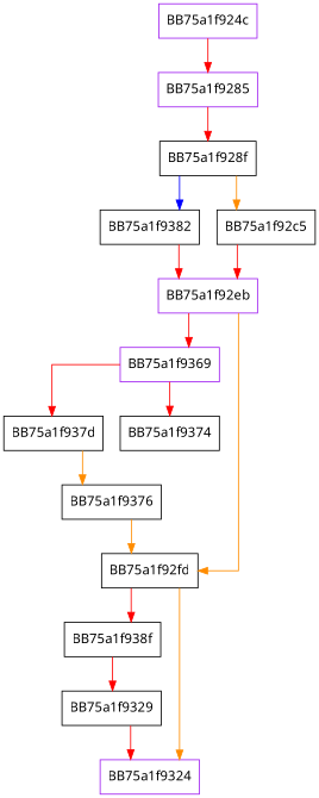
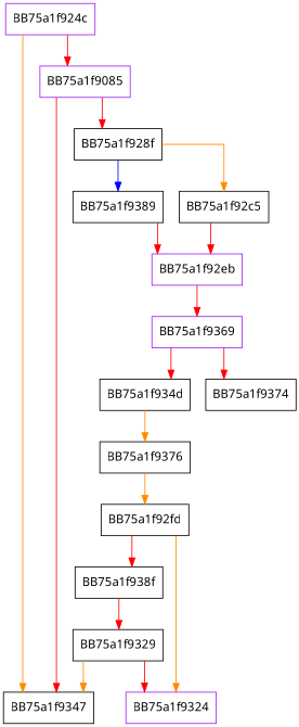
  digraph {
    fontname="Noto Sans"
    splines=ortho
    node [color=black fontname="Noto Sans" shape=box]
    edge [color=red fontname="Noto Sans"]
    BB75a1f924c [color=purple]
-   BB75a1f9285 [color=purple]
+   BB75a1f9347
+   BB75a1f9285 [color=purple label=BB75a1f9085]
    BB75a1f928f
-   BB75a1f9382
+   BB75a1f9382 [label=BB75a1f9389]
    BB75a1f92c5
    BB75a1f92eb [color=purple]
    BB75a1f9369 [color=purple]
    BB75a1f92fd
-   BB75a1f937d
+   BB75a1f937d [label=BB75a1f934d]
    BB75a1f9374
    BB75a1f938f
    BB75a1f9324 [color=purple]
    BB75a1f9376
    BB75a1f9329
+   BB75a1f924c -> BB75a1f9347 [color=darkorange]
    BB75a1f924c -> BB75a1f9285
+   BB75a1f9285 -> BB75a1f9347
    BB75a1f9285 -> BB75a1f928f
    BB75a1f928f -> BB75a1f9382 [color=blue]
    BB75a1f928f -> BB75a1f92c5 [color=darkorange]
    BB75a1f9382 -> BB75a1f92eb
    BB75a1f92c5 -> BB75a1f92eb
    BB75a1f92eb -> BB75a1f9369
-   BB75a1f92eb -> BB75a1f92fd [color=darkorange]
    BB75a1f9369 -> BB75a1f937d
    BB75a1f9369 -> BB75a1f9374
    BB75a1f92fd -> BB75a1f938f
    BB75a1f92fd -> BB75a1f9324 [color=darkorange]
    BB75a1f937d -> BB75a1f9376 [color=darkorange]
    BB75a1f938f -> BB75a1f9329
    BB75a1f9376 -> BB75a1f92fd [color=darkorange]
+   BB75a1f9329 -> BB75a1f9347 [color=darkorange]
    BB75a1f9329 -> BB75a1f9324
  }
